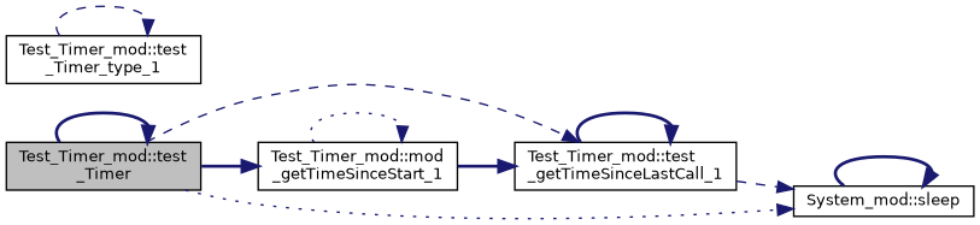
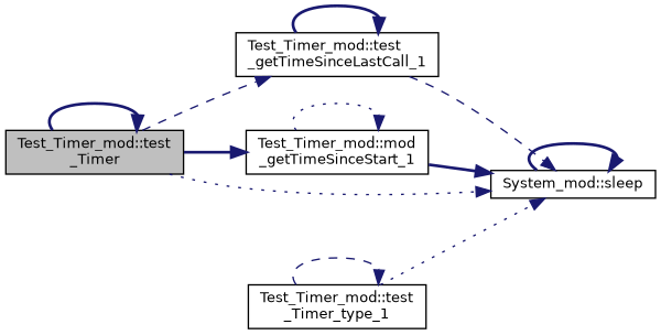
  digraph {
    rankdir=LR
    node [color=black fillcolor=white fontname=Helvetica fontsize=10 shape=record style=filled]
    edge [color=midnightblue fontname=Helvetica fontsize=10 labelfontname=Helvetica labelfontsize=10 style=bold]
    n1 [fillcolor=grey75 fontcolor=black height=0.2 label="Test_Timer_mod::test\l_Timer" width=0.4]
    n2 [height=0.2 label="Test_Timer_mod::test\l_getTimeSinceLastCall_1" width=0.4]
    n3 [height=0.2 label="Test_Timer_mod::mod\l_getTimeSinceStart_1" width=0.4]
    n4 [height=0.2 label="System_mod::sleep" width=0.4]
    n5 [height=0.2 label="Test_Timer_mod::test\l_Timer_type_1" width=0.4]
    n1 -> n1
    n1 -> n2 [style=dashed]
    n1 -> n3
    n1 -> n4 [style=dotted]
    n2 -> n2
    n2 -> n4 [style=dashed]
    n3 -> n3 [style=dotted]
-   n3 -> n2
+   n3 -> n4
    n4 -> n4
+   n5 -> n4 [style=dotted]
    n5 -> n5 [style=dashed]
  }
